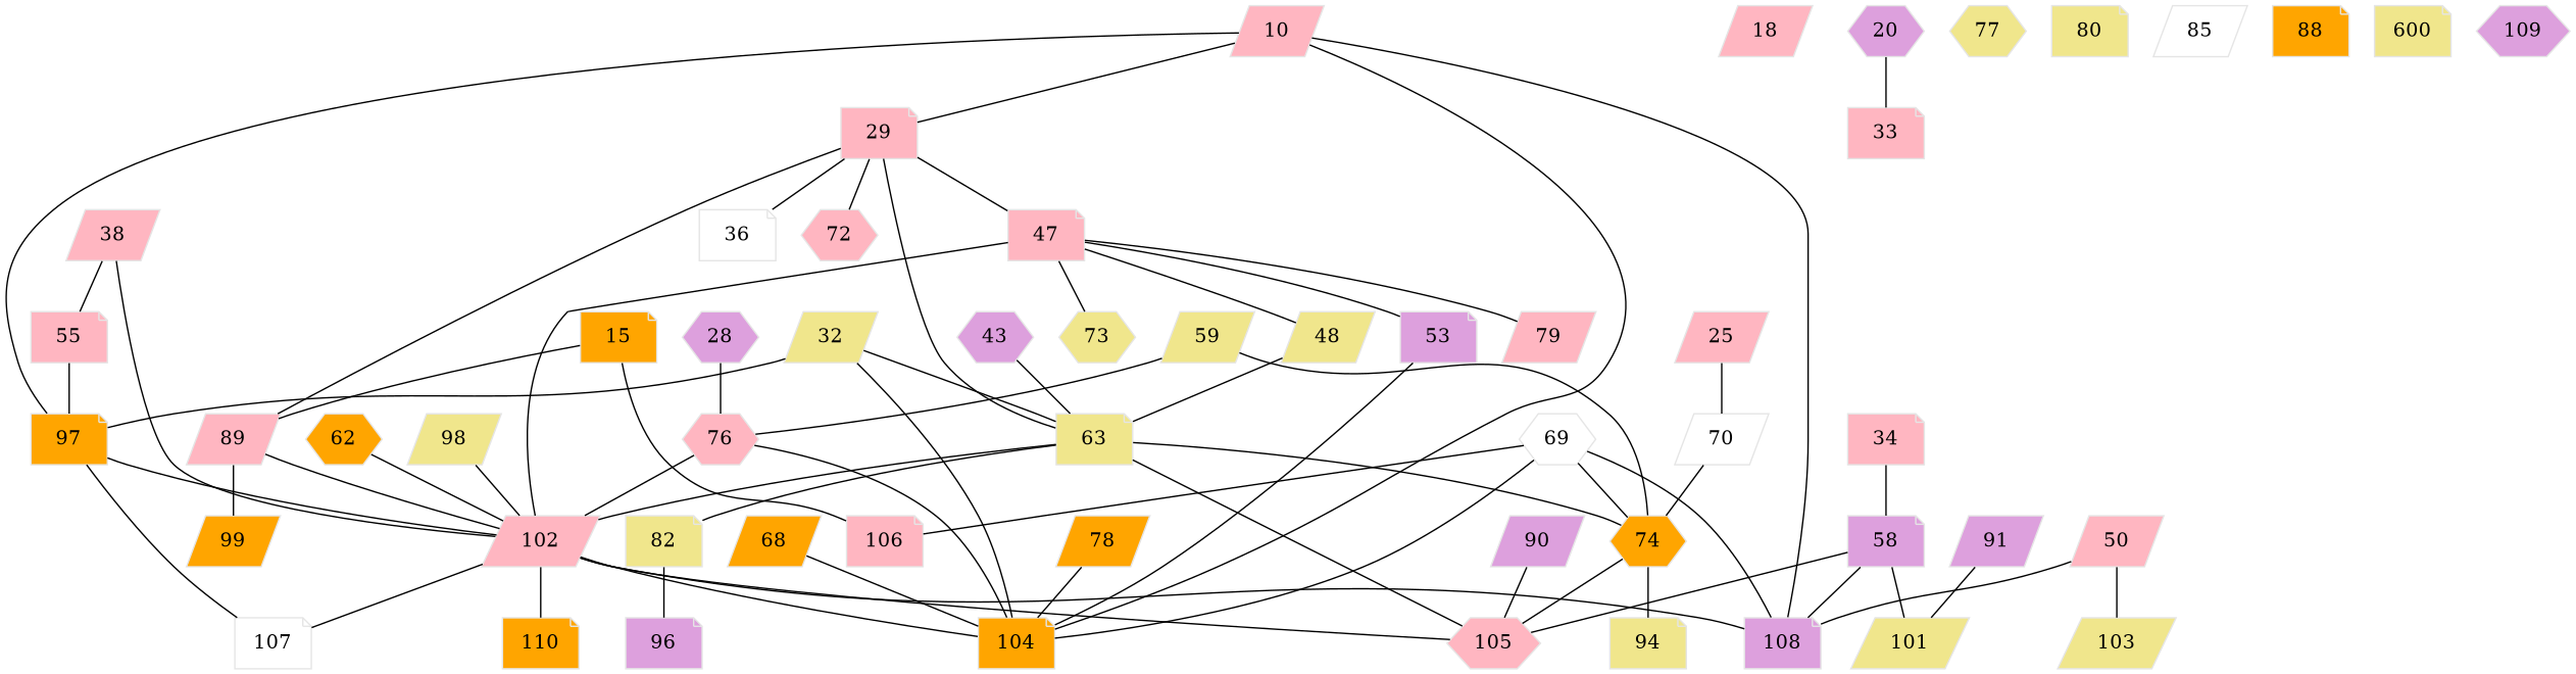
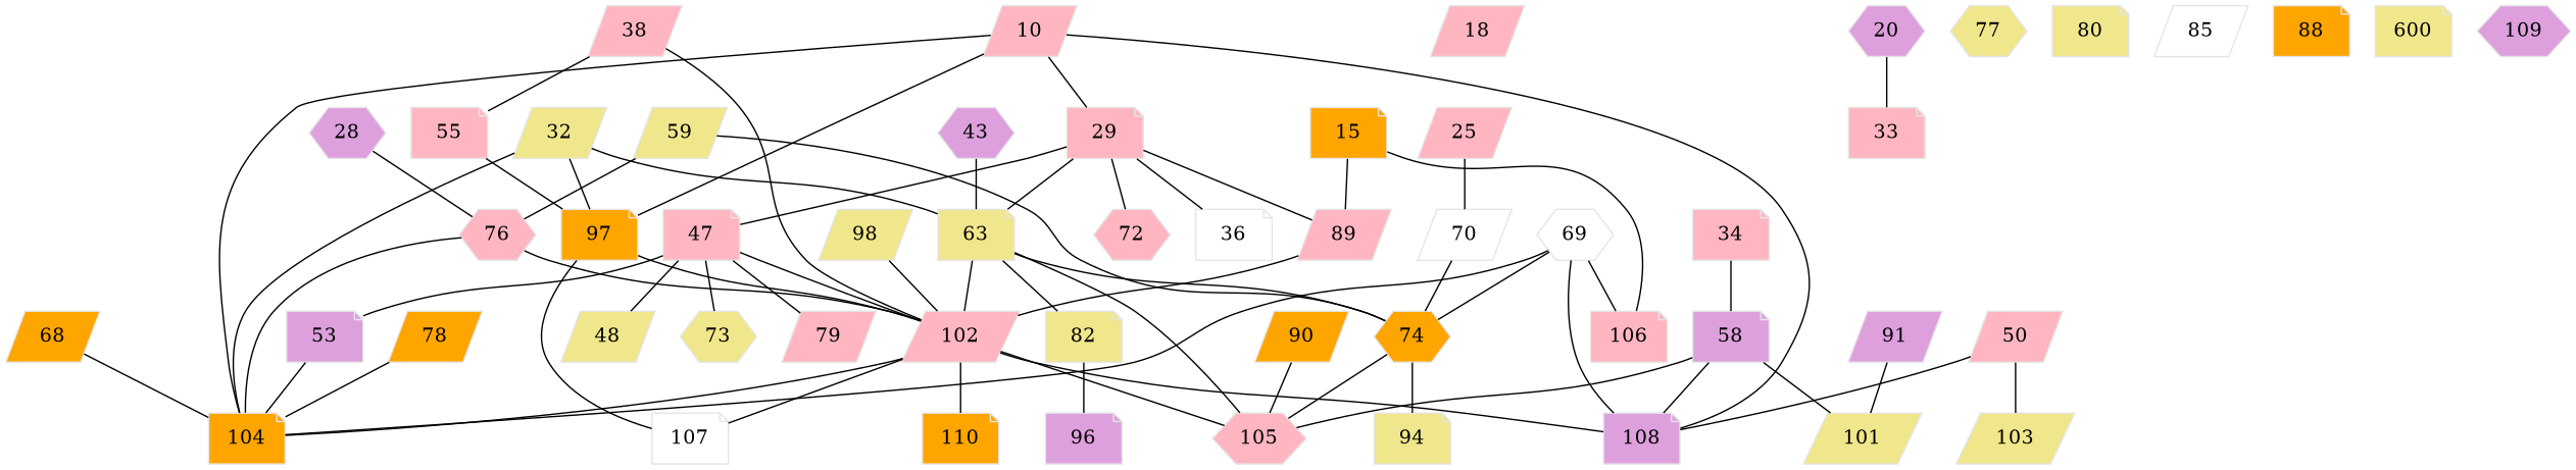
  graph {
    node [color=gray90 fillcolor=lightpink shape=note style=filled]
    29 [super="+23"]
    89 [shape=parallelogram super="+66"]
    36 [fillcolor=white]
    47 [super="+3+16"]
    63 [fillcolor=khaki super="+26+37"]
    72 [shape=hexagon]
    10 [shape=parallelogram]
    97 [fillcolor=orange super="+56"]
    104 [fillcolor=orange super="+52+14+71+93+84"]
    108 [fillcolor=plum super="+6+12+87"]
    102 [shape=parallelogram super="+86+57+75+95"]
    107 [fillcolor=white]
-   99 [fillcolor=orange shape=parallelogram]
    15 [fillcolor=orange]
    106
    18 [shape=parallelogram]
    20 [fillcolor=plum shape=hexagon]
    33
    25 [shape=parallelogram]
    70 [fillcolor=white shape=parallelogram]
    74 [fillcolor=orange shape=hexagon super="+60+65"]
    76 [shape=hexagon super="+2+24+54"]
    28 [fillcolor=plum shape=hexagon]
    48 [fillcolor=khaki shape=parallelogram]
    53 [fillcolor=plum]
    73 [fillcolor=khaki shape=hexagon]
    79 [shape=parallelogram super="+5"]
    105 [shape=hexagon super="+92+9+40"]
    82 [fillcolor=khaki]
    32 [fillcolor=khaki shape=parallelogram super="+19"]
    58 [fillcolor=plum]
    34
    101 [fillcolor=khaki shape=parallelogram]
    38 [shape=parallelogram]
    55
    110 [fillcolor=orange]
    43 [fillcolor=plum shape=hexagon super="+8"]
    50 [shape=parallelogram]
    103 [fillcolor=khaki shape=parallelogram]
    94 [fillcolor=khaki]
    59 [fillcolor=khaki shape=parallelogram]
-   62 [fillcolor=orange shape=hexagon]
    96 [fillcolor=plum]
    68 [fillcolor=orange shape=parallelogram]
    69 [fillcolor=white shape=hexagon super="+17"]
    77 [fillcolor=khaki shape=hexagon]
    78 [fillcolor=orange shape=parallelogram]
    80 [fillcolor=khaki super="+1"]
    85 [fillcolor=white shape=parallelogram]
    88 [fillcolor=orange]
-   90 [fillcolor=plum shape=parallelogram]
+   90 [fillcolor=orange shape=parallelogram]
    91 [fillcolor=plum shape=parallelogram]
    98 [fillcolor=khaki shape=parallelogram]
    n54 [fillcolor=khaki label=600]
    109 [fillcolor=plum shape=hexagon]
    29 -- 89 [weight=2]
    29 -- 36
    29 -- 47
    29 -- 63
    29 -- 72
    89 -- 102 [weight=3]
-   89 -- 99
    47 -- 102 [weight=5]
    47 -- 48
    47 -- 53 [weight=2]
    47 -- 73 [weight=2]
    47 -- 79
    63 -- 102 [weight=2]
    63 -- 74
    63 -- 105 [weight=2]
    63 -- 82
    10 -- 29 [weight=2]
    10 -- 97
    10 -- 104 [weight=2]
    10 -- 108
    97 -- 102 [weight=3]
    97 -- 107
    102 -- 104 [weight=2]
    102 -- 108 [weight=2]
    102 -- 107
    102 -- 105 [weight=2]
    102 -- 110
    15 -- 89
    15 -- 106
    20 -- 33
    25 -- 70
    70 -- 74
    74 -- 105 [weight=2]
    74 -- 94
    76 -- 104 [weight=2]
    76 -- 102 [weight=3]
    28 -- 76
-   48 -- 63
    53 -- 104
    82 -- 96
    32 -- 63
    32 -- 97 [weight=2]
    32 -- 104
    58 -- 108
    58 -- 105
    58 -- 101
    34 -- 58
    38 -- 102
    38 -- 55
    55 -- 97
    43 -- 63
    50 -- 108
    50 -- 103
    59 -- 74
    59 -- 76
-   62 -- 102
    68 -- 104
    69 -- 104
    69 -- 108
    69 -- 106
    69 -- 74 [weight=2]
    78 -- 104
    90 -- 105
    91 -- 101
    98 -- 102
  }
